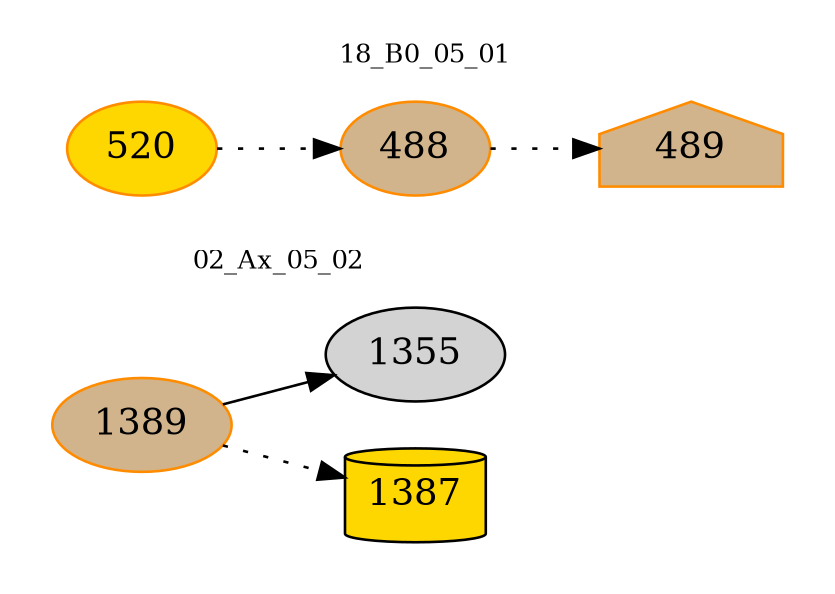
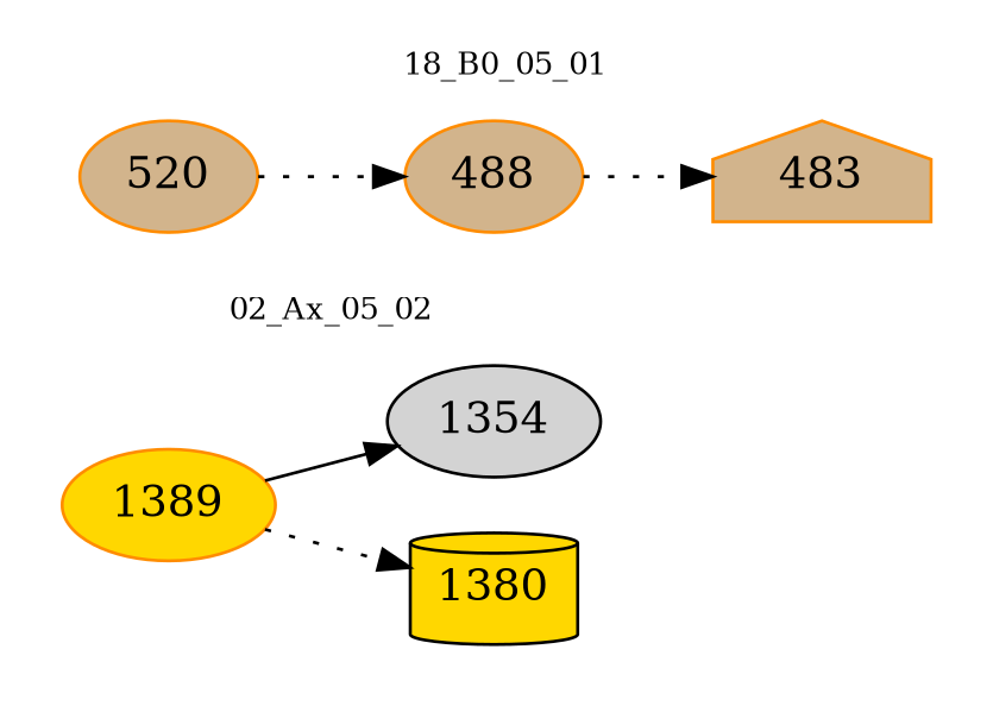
  digraph {
    rankdir=LR
    node [color=darkorange fillcolor=tan shape=ellipse style=filled]
    edge [color=black style=dotted]
-   n1 [label=1389]
-   n2 [color=black fillcolor=gold label=1387 shape=cylinder]
-   n3 [color=black fillcolor=lightgrey label=1355]
+   n1 [fillcolor=gold label=1389]
+   n2 [color=black fillcolor=gold label=1380 shape=cylinder]
+   n3 [color=black fillcolor=lightgrey label=1354]
    n4 [label=488]
-   n5 [label=489 shape=house]
-   n6 [fillcolor=gold label=520]
+   n5 [label=483 shape=house]
+   n6 [label=520]
    subgraph cluster_1 {
      color=white
      fontsize=10
      label="02_Ax_05_02"
      n1
      n2
      n3
    }
    subgraph cluster_2 {
      color=white
      fontsize=10
      label="18_B0_05_01"
      n4
      n5
      n6
    }
    n1 -> n2
    n1 -> n3 [style=solid]
    n4 -> n5
    n6 -> n4
  }
